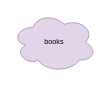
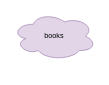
  <mxCell id="0" />
  <mxCell id="1" parent="0" />
- <mxCell id="2" value="&lt;font color=&quot;#000000&quot;&gt;books&lt;/font&gt;" style="ellipse;shape=cloud;whiteSpace=wrap;html=1;fillColor=#e1d5e7;strokeColor=#9673a6;" parent="1" vertex="1"><mxGeometry x="20" y="20" width="140" height="100" as="geometry" /></mxCell>
+ <mxCell id="2" value="&lt;font color=&quot;#000000&quot;&gt;books&lt;/font&gt;" style="ellipse;shape=cloud;whiteSpace=wrap;html=1;fillColor=#e1d5e7;strokeColor=#9673a6;" parent="1" vertex="1"><mxGeometry x="20" y="20" width="140" height="80" as="geometry" /></mxCell>
